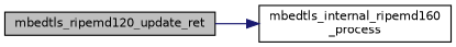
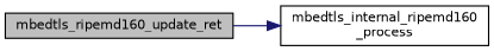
  digraph {
    rankdir=LR
    node [color=black fontname=Helvetica fontsize=10 shape=record style=filled]
-   n1 [fillcolor=grey75 fontcolor=black height=0.2 label=mbedtls_ripemd120_update_ret width=0.4]
+   n1 [fillcolor=grey75 fontcolor=black height=0.2 label=mbedtls_ripemd160_update_ret width=0.4]
    n2 [fillcolor=white height=0.2 label="mbedtls_internal_ripemd160\l_process" width=0.4]
    n1 -> n2 [color=midnightblue fontname=Helvetica fontsize=10 labelfontname=Helvetica labelfontsize=10 style=solid]
  }
